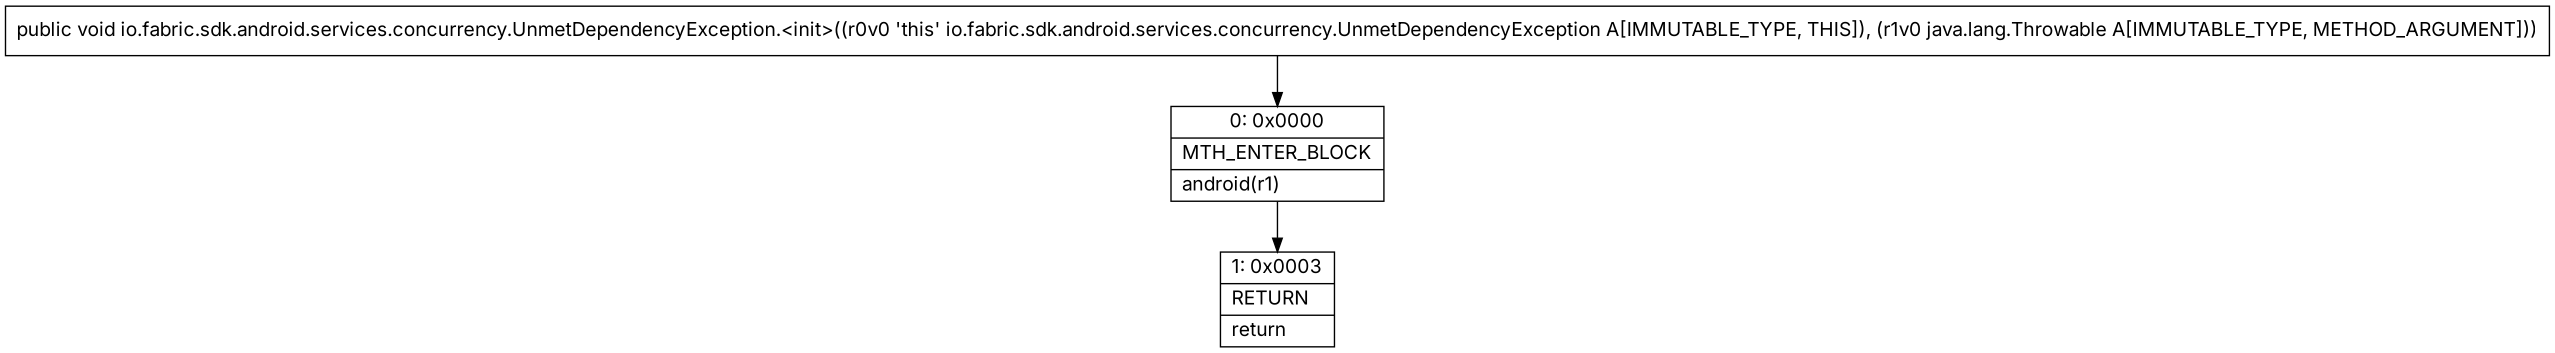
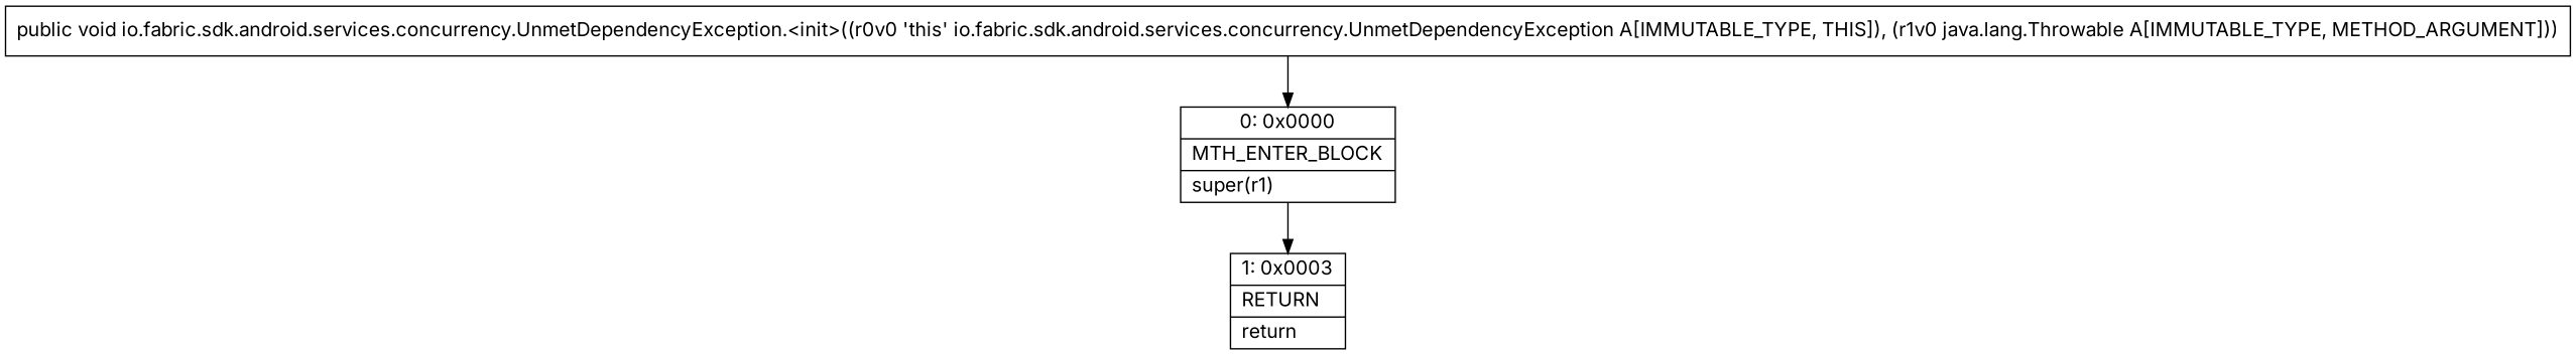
  digraph {
    fontname=Inter
    node [shape=record fontname=Inter]
    edge [fontname=Inter]
-   n1 [label="{0\:\ 0x0000|MTH_ENTER_BLOCK\l|android(r1)\l}"]
+   n1 [label="{0\:\ 0x0000|MTH_ENTER_BLOCK\l|super(r1)\l}"]
    n2 [label="{1\:\ 0x0003|RETURN\l|return\l}"]
    n3 [label="{public void io.fabric.sdk.android.services.concurrency.UnmetDependencyException.\<init\>((r0v0 'this' io.fabric.sdk.android.services.concurrency.UnmetDependencyException A[IMMUTABLE_TYPE, THIS]), (r1v0 java.lang.Throwable A[IMMUTABLE_TYPE, METHOD_ARGUMENT])) }"]
    n1 -> n2
    n3 -> n1
  }
